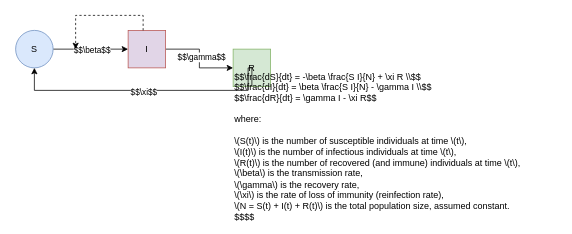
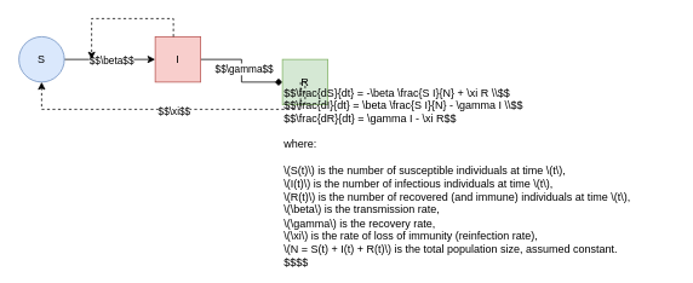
  <mxCell id="0" />
  <mxCell id="1" parent="0" />
  <mxCell id="2" style="edgeStyle=orthogonalEdgeStyle;rounded=0;orthogonalLoop=1;jettySize=auto;html=1;exitX=1;exitY=0.5;exitDx=0;exitDy=0;entryX=0;entryY=0.5;entryDx=0;entryDy=0;" edge="1" parent="1" source="4" target="7"><mxGeometry relative="1" as="geometry" /></mxCell>
  <mxCell id="3" value="$$\beta$$" style="edgeLabel;html=1;align=center;verticalAlign=middle;resizable=0;points=[];" vertex="1" connectable="0" parent="2"><mxGeometry x="0.02" y="-1" relative="1" as="geometry"><mxPoint as="offset" /></mxGeometry></mxCell>
  <mxCell id="4" value="S" style="ellipse;whiteSpace=wrap;html=1;fillColor=#dae8fc;strokeColor=#6c8ebf;" vertex="1" parent="1"><mxGeometry x="20" y="40" width="50" height="50" as="geometry" /></mxCell>
- <mxCell id="5" style="edgeStyle=orthogonalEdgeStyle;rounded=0;orthogonalLoop=1;jettySize=auto;html=1;exitX=1;exitY=0.5;exitDx=0;exitDy=0;entryX=0;entryY=0.5;entryDx=0;entryDy=0;" edge="1" parent="1" source="7" target="8"><mxGeometry relative="1" as="geometry" /></mxCell>
+ <mxCell id="5" style="edgeStyle=orthogonalEdgeStyle;rounded=0;orthogonalLoop=1;jettySize=auto;html=1;exitX=1;exitY=0.5;exitDx=0;exitDy=0;entryX=0;entryY=0.5;entryDx=0;entryDy=0;endArrow=diamond;" edge="1" parent="1" source="7" target="8"><mxGeometry relative="1" as="geometry" /></mxCell>
  <mxCell id="6" value="$$\gamma$$" style="edgeLabel;html=1;align=center;verticalAlign=middle;resizable=0;points=[];" vertex="1" connectable="0" parent="5"><mxGeometry x="-0.044" y="2" relative="1" as="geometry"><mxPoint as="offset" /></mxGeometry></mxCell>
- <mxCell id="7" value="I" style="rounded=0;whiteSpace=wrap;html=1;fillColor=#e1d5e7;strokeColor=#b85450;" vertex="1" parent="1"><mxGeometry x="170" y="40" width="50" height="50" as="geometry" /></mxCell>
+ <mxCell id="7" value="I" style="rounded=0;whiteSpace=wrap;html=1;fillColor=#f8cecc;strokeColor=#b85450;" vertex="1" parent="1"><mxGeometry x="170" y="40" width="50" height="50" as="geometry" /></mxCell>
  <mxCell id="8" value="R" style="rounded=0;whiteSpace=wrap;html=1;fillColor=#d5e8d4;strokeColor=#82b366;" vertex="1" parent="1"><mxGeometry x="310" y="65" width="50" height="50" as="geometry" /></mxCell>
  <mxCell id="9" style="edgeStyle=orthogonalEdgeStyle;rounded=0;orthogonalLoop=1;jettySize=auto;html=1;dashed=1;" edge="1" parent="1"><mxGeometry relative="1" as="geometry"><mxPoint x="190" y="40" as="sourcePoint" /><mxPoint x="100" y="65" as="targetPoint" /><Array as="points"><mxPoint x="190" y="20" /><mxPoint x="100" y="20" /><mxPoint x="100" y="65" /></Array></mxGeometry></mxCell>
- <mxCell id="10" style="edgeStyle=orthogonalEdgeStyle;rounded=0;orthogonalLoop=1;jettySize=auto;html=1;entryX=0.5;entryY=1;entryDx=0;entryDy=0;exitX=0.5;exitY=1;exitDx=0;exitDy=0;" edge="1" parent="1" source="8" target="4"><mxGeometry relative="1" as="geometry"><mxPoint x="170" y="145" as="sourcePoint" /><mxPoint x="110" y="120" as="targetPoint" /><Array as="points"><mxPoint x="330" y="90" /><mxPoint x="330" y="120" /><mxPoint x="45" y="120" /></Array></mxGeometry></mxCell>
+ <mxCell id="10" style="edgeStyle=orthogonalEdgeStyle;rounded=0;orthogonalLoop=1;jettySize=auto;html=1;entryX=0.5;entryY=1;entryDx=0;entryDy=0;exitX=0.5;exitY=1;exitDx=0;exitDy=0;dashed=1;" edge="1" parent="1" source="8" target="4"><mxGeometry relative="1" as="geometry"><mxPoint x="170" y="145" as="sourcePoint" /><mxPoint x="110" y="120" as="targetPoint" /><Array as="points"><mxPoint x="330" y="90" /><mxPoint x="330" y="120" /><mxPoint x="45" y="120" /></Array></mxGeometry></mxCell>
  <mxCell id="11" value="$$\xi$$" style="edgeLabel;html=1;align=center;verticalAlign=middle;resizable=0;points=[];" vertex="1" connectable="0" parent="10"><mxGeometry x="0.069" y="2" relative="1" as="geometry"><mxPoint as="offset" /></mxGeometry></mxCell>
  <mxCell id="12" value="&lt;div&gt;&lt;div style=&quot;text-align: justify;&quot;&gt;&lt;br&gt;&lt;/div&gt;&lt;div style=&quot;text-align: justify;&quot;&gt;$$\frac{dS}{dt} = -\beta \frac{S I}{N} + \xi R \\$$&lt;/div&gt;&lt;div style=&quot;text-align: justify;&quot;&gt;$$\frac{dI}{dt} = \beta \frac{S I}{N} - \gamma I \\$$&lt;/div&gt;&lt;div style=&quot;text-align: justify;&quot;&gt;$$\frac{dR}{dt} = \gamma I - \xi R$$&lt;/div&gt;&lt;div style=&quot;text-align: justify;&quot;&gt;&lt;br&gt;&lt;/div&gt;&lt;div style=&quot;text-align: justify;&quot;&gt;where:&lt;/div&gt;&lt;div style=&quot;text-align: justify;&quot;&gt;&lt;span style=&quot;background-color: initial;&quot;&gt;&lt;br&gt;&lt;/span&gt;&lt;/div&gt;&lt;div style=&quot;text-align: justify;&quot;&gt;&lt;span style=&quot;background-color: initial;&quot;&gt;\(S(t)\) is the number of susceptible individuals at time \(t\),&lt;/span&gt;&lt;br&gt;&lt;/div&gt;&lt;div style=&quot;text-align: justify;&quot;&gt;\(I(t)\) is the number of infectious individuals at time \(t\),&lt;/div&gt;&lt;div style=&quot;text-align: justify;&quot;&gt;\(R(t)\) is the number of recovered (and immune) individuals at time \(t\),&lt;/div&gt;&lt;div style=&quot;text-align: justify;&quot;&gt;\(\beta\) is the transmission rate,&lt;/div&gt;&lt;div style=&quot;text-align: justify;&quot;&gt;\(\gamma\) is the recovery rate,&lt;/div&gt;&lt;div style=&quot;text-align: justify;&quot;&gt;\(\xi\) is the rate of loss of immunity (reinfection rate),&lt;/div&gt;&lt;div style=&quot;text-align: justify;&quot;&gt;&lt;span style=&quot;background-color: initial;&quot;&gt;\(N = S(t) + I(t) + R(t)\) is the total population size, assumed constant.&lt;/span&gt;&lt;/div&gt;&lt;div style=&quot;text-align: justify;&quot;&gt;$$$$&lt;/div&gt;&lt;/div&gt;&lt;div style=&quot;text-align: justify;&quot;&gt;&lt;br&gt;&lt;/div&gt;" style="text;html=1;align=left;verticalAlign=middle;whiteSpace=wrap;rounded=0;" vertex="1" parent="1"><mxGeometry x="310" y="180" width="430" height="30" as="geometry" /></mxCell>
